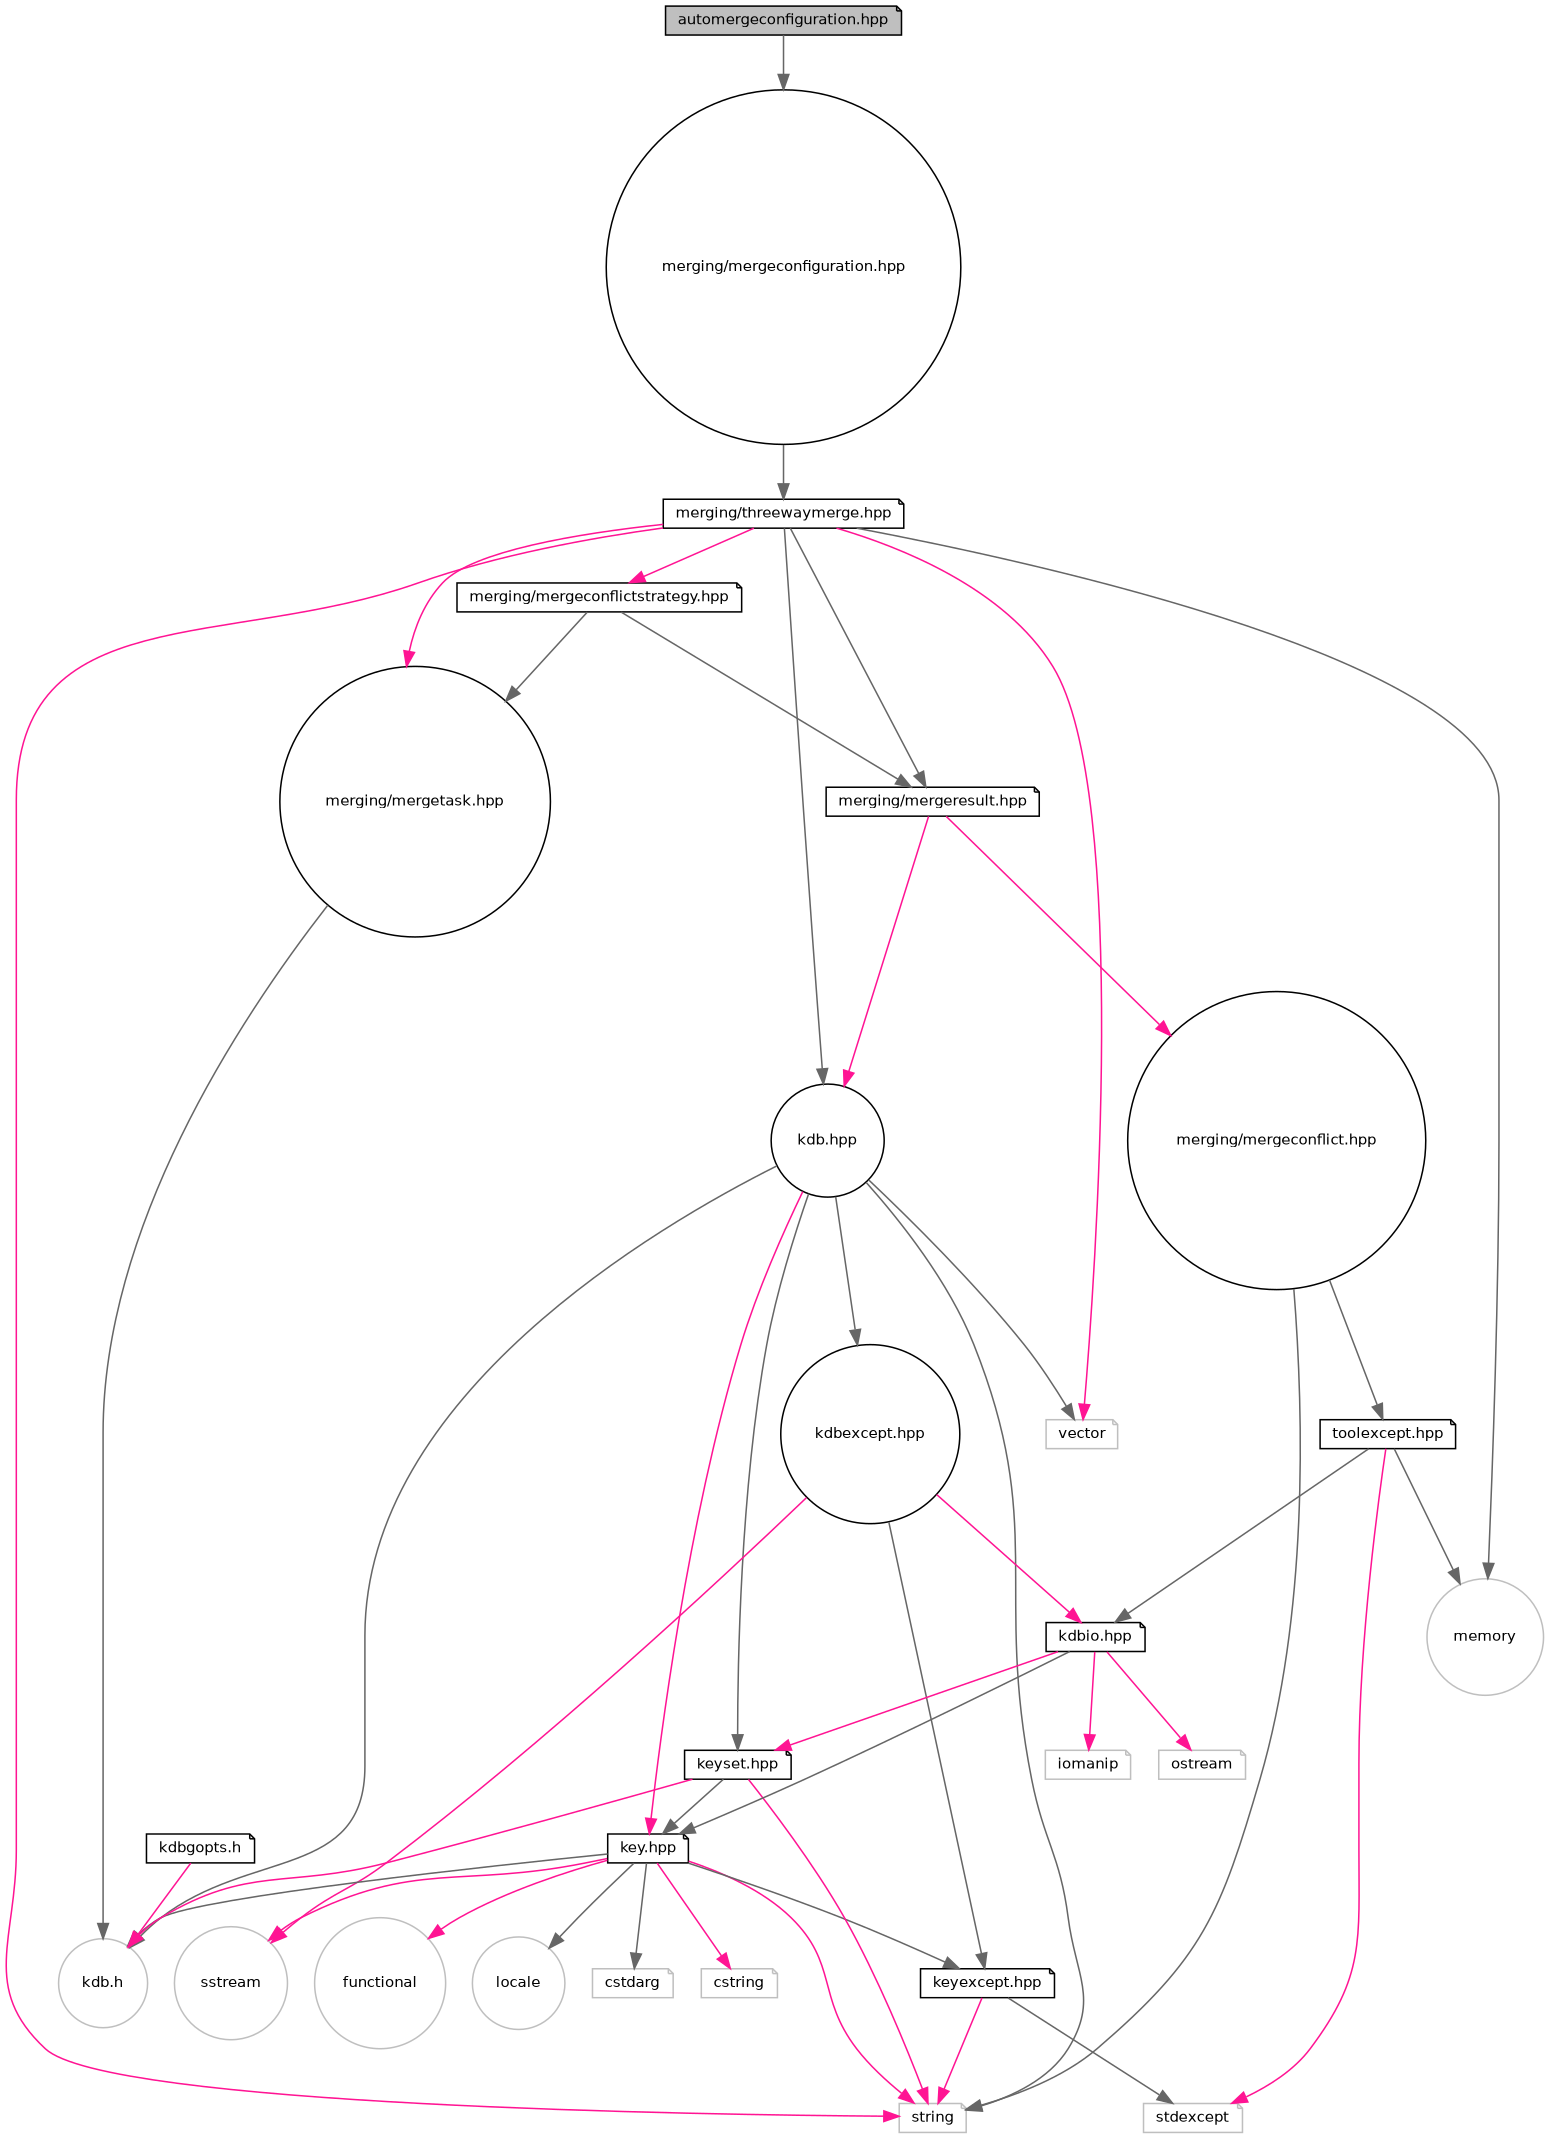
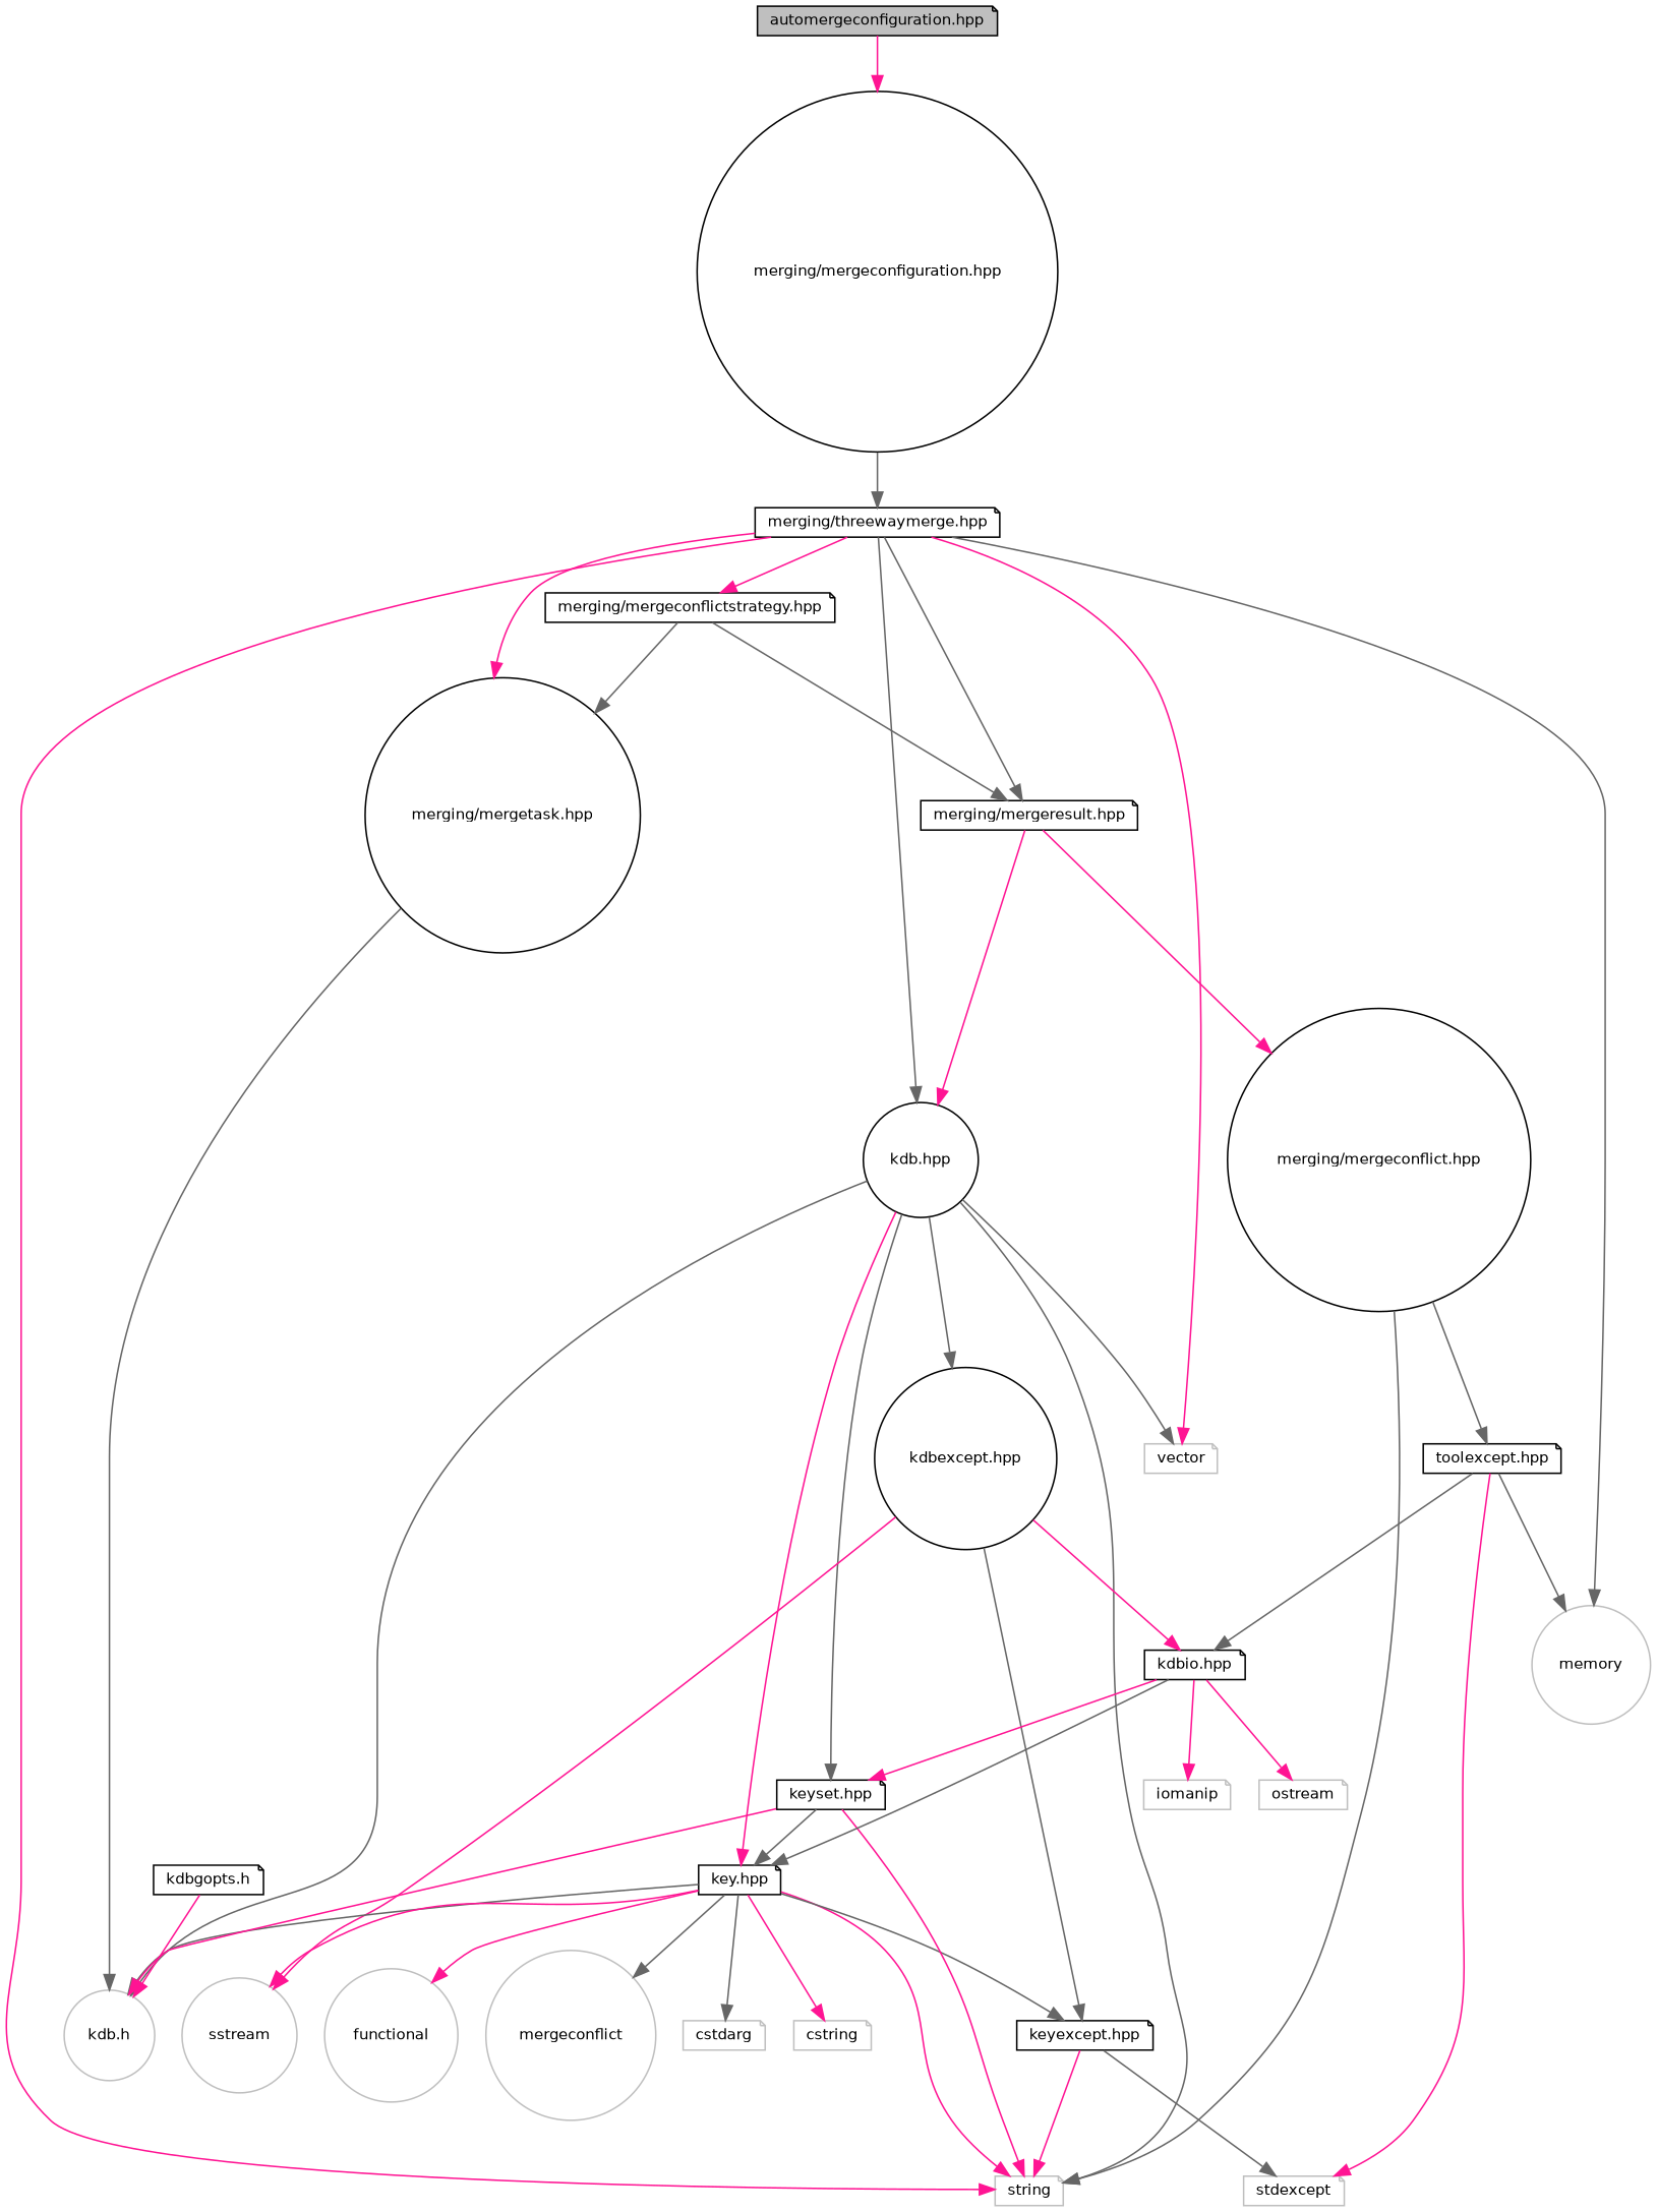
  digraph {
    node [color=black fillcolor=white fontname=Helvetica fontsize=10 shape=note style=filled]
    edge [color=gray40 fontname=Helvetica fontsize=10 labelfontname=Helvetica labelfontsize=10 style=solid]
    n1 [fillcolor=grey75 fontcolor=black height=0.2 label="automergeconfiguration.hpp" width=0.4]
    n2 [height=0.2 label="merging/mergeconfiguration.hpp" shape=circle width=0.4]
    n3 [height=0.2 label="merging/threewaymerge.hpp" width=0.4]
    n4 [height=0.2 label="kdb.hpp" shape=circle width=0.4]
    n5 [color=grey75 height=0.2 label=string width=0.4]
    n6 [color=grey75 height=0.2 label=vector width=0.4]
    n7 [color=grey75 height=0.2 label=memory shape=circle width=0.4]
    n8 [height=0.2 label="merging/mergeconflictstrategy.hpp" width=0.4]
    n9 [height=0.2 label="merging/mergeresult.hpp" width=0.4]
    n10 [height=0.2 label="merging/mergetask.hpp" shape=circle width=0.4]
    n11 [height=0.2 label="kdbexcept.hpp" shape=circle width=0.4]
    n12 [height=0.2 label="key.hpp" width=0.4]
    n13 [color=grey75 height=0.2 label="kdb.h" shape=circle width=0.4]
    n14 [height=0.2 label="keyset.hpp" width=0.4]
    n15 [height=0.2 label="merging/mergeconflict.hpp" shape=circle width=0.4]
    n16 [height=0.2 label="keyexcept.hpp" width=0.4]
    n17 [color=grey75 height=0.2 label=sstream shape=circle width=0.4]
    n18 [height=0.2 label="kdbio.hpp" width=0.4]
    n19 [color=grey75 height=0.2 label=cstdarg width=0.4]
    n20 [color=grey75 height=0.2 label=cstring width=0.4]
    n21 [color=grey75 height=0.2 label=functional shape=circle width=0.4]
-   n22 [color=grey75 height=0.2 label=locale shape=circle width=0.4]
+   n22 [color=grey75 height=0.2 label=mergeconflict shape=circle width=0.4]
    n23 [height=0.2 label="kdbgopts.h" width=0.4]
    n24 [color=grey75 height=0.2 label=stdexcept width=0.4]
    n25 [color=grey75 height=0.2 label=iomanip width=0.4]
    n26 [color=grey75 height=0.2 label=ostream width=0.4]
    n27 [height=0.2 label="toolexcept.hpp" width=0.4]
-   n1 -> n2
+   n1 -> n2 [color=deeppink]
    n2 -> n3
    n3 -> n4
    n3 -> n5 [color=deeppink]
    n3 -> n6 [color=deeppink]
    n3 -> n7
    n3 -> n8 [color=deeppink]
    n3 -> n9
    n3 -> n10 [color=deeppink]
    n4 -> n5
    n4 -> n6
    n4 -> n11
    n4 -> n12 [color=deeppink]
    n4 -> n13
    n4 -> n14
    n8 -> n9
    n8 -> n10
    n9 -> n4 [color=deeppink]
    n9 -> n15 [color=deeppink]
    n10 -> n13
    n11 -> n16
    n11 -> n17 [color=deeppink]
    n11 -> n18 [color=deeppink]
    n12 -> n5 [color=deeppink]
    n12 -> n13
    n12 -> n16
    n12 -> n17 [color=deeppink]
    n12 -> n19
    n12 -> n20 [color=deeppink]
    n12 -> n21 [color=deeppink]
    n12 -> n22
    n14 -> n5 [color=deeppink]
    n14 -> n12
    n14 -> n13 [color=deeppink]
    n15 -> n5
    n15 -> n27
    n16 -> n5 [color=deeppink]
    n16 -> n24
    n18 -> n12
    n18 -> n14 [color=deeppink]
    n18 -> n25 [color=deeppink]
    n18 -> n26 [color=deeppink]
    n23 -> n13 [color=deeppink]
    n27 -> n7
    n27 -> n18
    n27 -> n24 [color=deeppink]
  }
